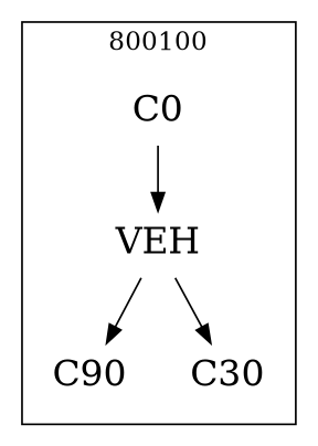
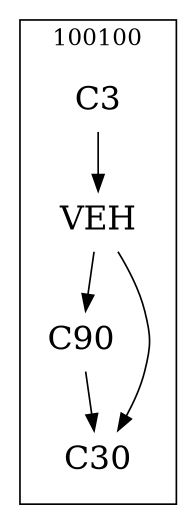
  strict digraph {
    node [fontsize=20 shape=plaintext]
    n1 [label=VEH]
    n2 [label=C90]
    n3 [label=C30]
-   n4 [label=C0]
+   n4 [label=C3]
    subgraph cluster_1 {
-     label=800100
+     label=100100
      labeldoc=t
      n1
      n2
      n3
      n4
    }
    n1 -> n2
    n1 -> n3
+   n2 -> n3
    n4 -> n1
  }
